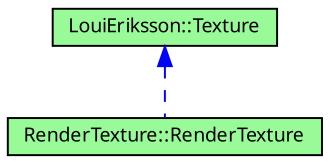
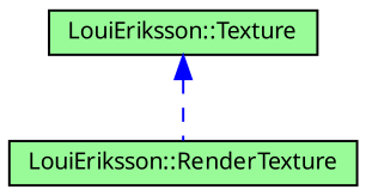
  digraph {
    fontname="Noto Sans"
    node [color=black fillcolor=palegreen fontname="Noto Sans" fontsize=10 shape=record style=filled]
-   n1 [fontcolor=black height=0.2 label="RenderTexture::RenderTexture" width=0.4]
+   n1 [fontcolor=black height=0.2 label="LouiEriksson::RenderTexture" width=0.4]
    n2 [height=0.2 label="LouiEriksson::Texture" width=0.4]
    n2 -> n1 [color=blue dir=back fontname="Noto Sans" fontsize=10 labelfontname=Helvetica labelfontsize=10 style=dashed]
  }
